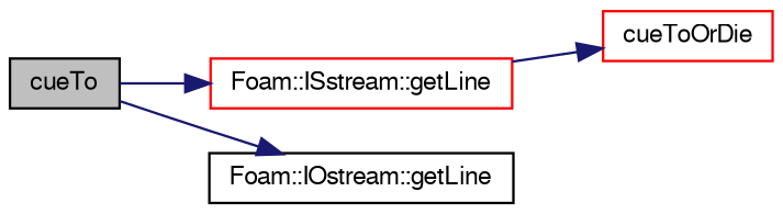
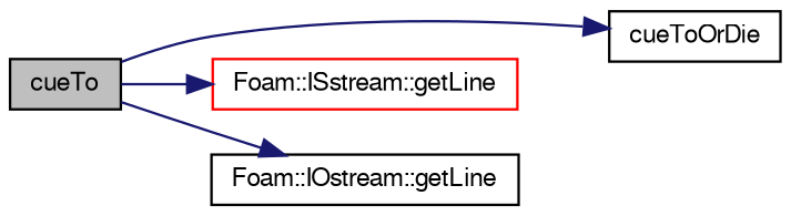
  digraph {
    rankdir=LR
    node [color=black fontname=FreeSans fontsize=10 shape=record]
    edge [color=midnightblue fontname=FreeSans fontsize=10 labelfontname=FreeSans labelfontsize=10 style=solid]
    n1 [fillcolor=grey75 fontcolor=black height=0.2 label=cueTo style=filled width=0.4]
-   n2 [color=red height=0.2 label=cueToOrDie width=0.4]
+   n2 [height=0.2 label=cueToOrDie width=0.4]
    n3 [color=red height=0.2 label="Foam::ISstream::getLine" width=0.4]
    n4 [height=0.2 label="Foam::IOstream::getLine" width=0.4]
-   n3 -> n2
+   n1 -> n2
    n1 -> n3
    n1 -> n4
  }
